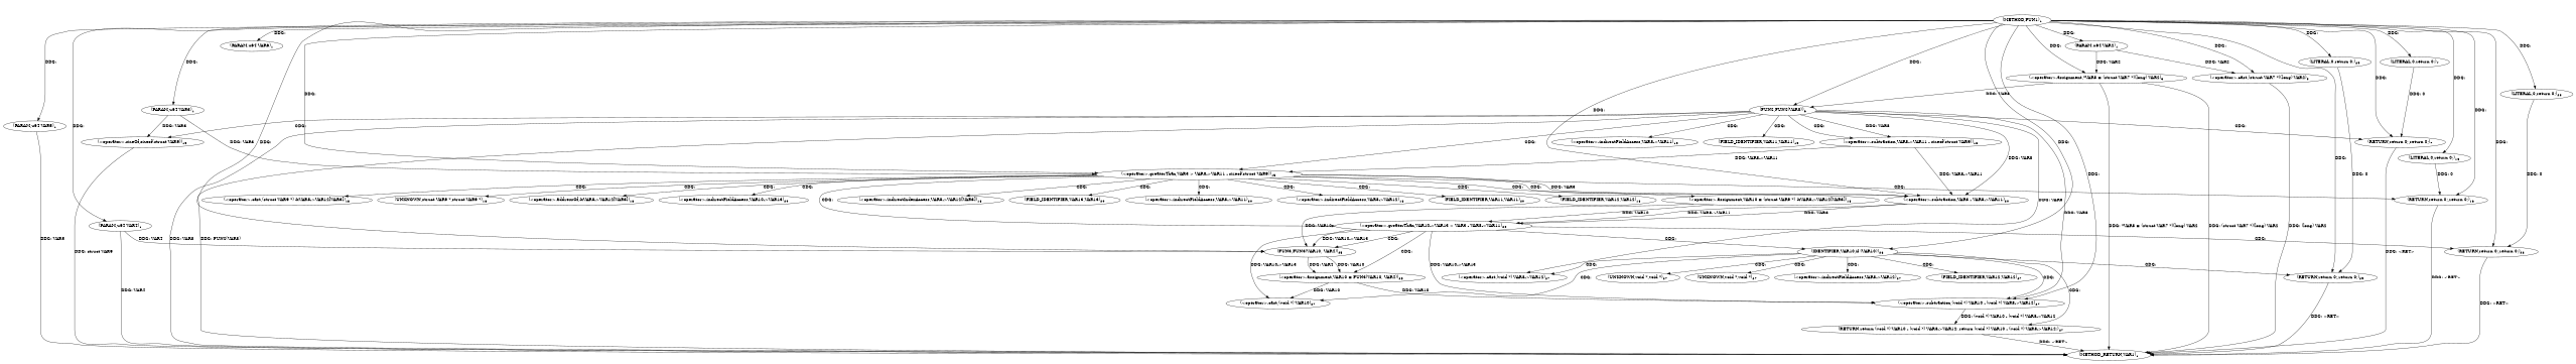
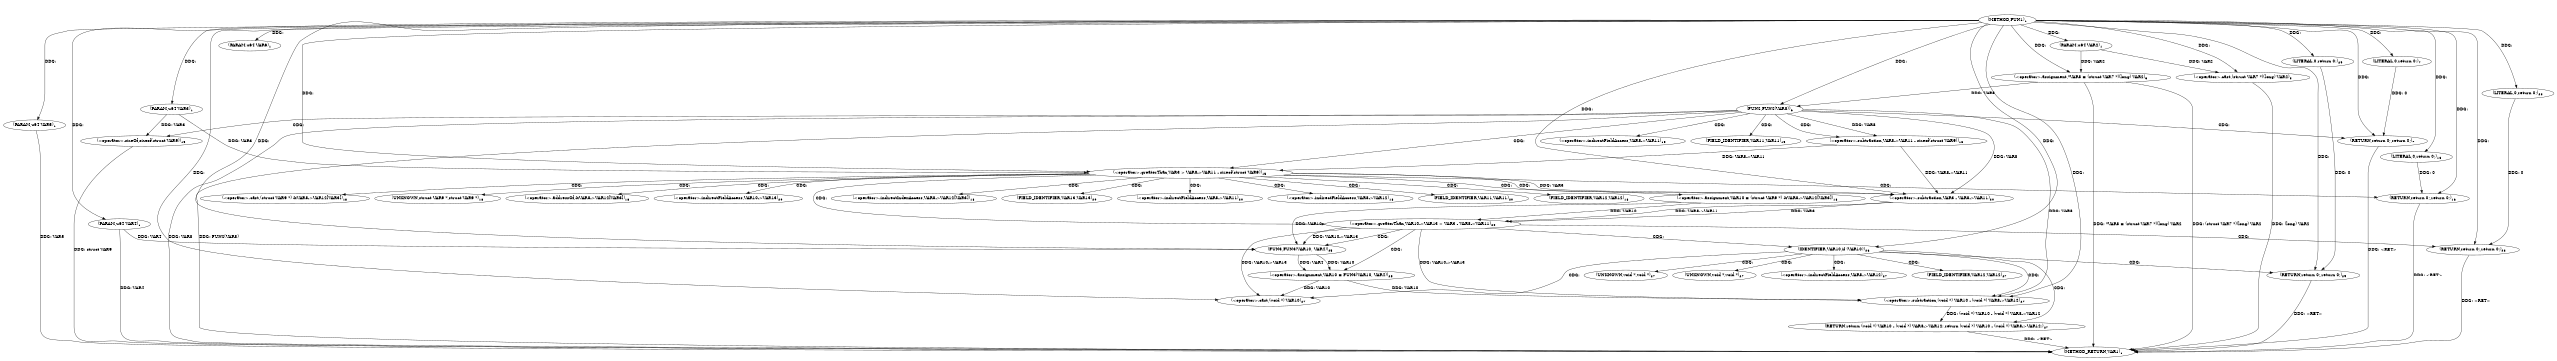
  digraph {
    n1 [label=<(METHOD,FUN1)<SUB>1</SUB>>]
    n2 [label=<(PARAM,u64 VAR2)<SUB>1</SUB>>]
    n3 [label=<(PARAM,u64 VAR3)<SUB>1</SUB>>]
    n4 [label=<(PARAM,u64 VAR4)<SUB>1</SUB>>]
    n5 [label=<(PARAM,u64 VAR5)<SUB>1</SUB>>]
    n6 [label=<(PARAM,u64 VAR6)<SUB>1</SUB>>]
    n7 [label=<(&lt;operator&gt;.assignment,*VAR8 = (struct VAR7 *)(long) VAR2)<SUB>3</SUB>>]
    n8 [label=<(RETURN,return 0;,return 0;)<SUB>29</SUB>>]
    n9 [label=<(FUN2,FUN2(VAR8))<SUB>6</SUB>>]
    n10 [label=<(&lt;operator&gt;.greaterThan,VAR3 &gt; VAR8-&gt;VAR11 - sizeof(struct VAR9))<SUB>15</SUB>>]
    n11 [label=<(IDENTIFIER,VAR10,if (VAR10))<SUB>26</SUB>>]
    n12 [label=<(LITERAL,0,return 0;)<SUB>29</SUB>>]
    n13 [label=<(&lt;operator&gt;.cast,(struct VAR7 *)(long) VAR2)<SUB>3</SUB>>]
    n14 [label=<(RETURN,return 0;,return 0;)<SUB>7</SUB>>]
    n15 [label=<(RETURN,return 0;,return 0;)<SUB>16</SUB>>]
    n16 [label=<(RETURN,return 0;,return 0;)<SUB>23</SUB>>]
    n17 [label=<(FUN3,FUN3(VAR10, VAR4))<SUB>25</SUB>>]
    n18 [label=<(LITERAL,0,return 0;)<SUB>7</SUB>>]
    n19 [label=<(LITERAL,0,return 0;)<SUB>16</SUB>>]
    n20 [label=<(&lt;operator&gt;.subtraction,VAR3 - VAR8-&gt;VAR11)<SUB>20</SUB>>]
    n21 [label=<(LITERAL,0,return 0;)<SUB>23</SUB>>]
    n22 [label=<(&lt;operator&gt;.subtraction,(void *) VAR10 - (void *) VAR8-&gt;VAR12)<SUB>27</SUB>>]
    n23 [label=<(&lt;operator&gt;.cast,(void *) VAR10)<SUB>27</SUB>>]
    n24 [label=<(&lt;operator&gt;.sizeOf,sizeof(struct VAR9))<SUB>15</SUB>>]
    n25 [label=<(METHOD_RETURN,VAR1)<SUB>1</SUB>>]
    n26 [label=<(&lt;operator&gt;.subtraction,VAR8-&gt;VAR11 - sizeof(struct VAR9))<SUB>13</SUB>>]
-   n27 [label=<(&lt;operator&gt;.cast,(void *) VAR8-&gt;VAR12)<SUB>27</SUB>>]
    n28 [label=<(&lt;operator&gt;.indirectFieldAccess,VAR8-&gt;VAR11)<SUB>15</SUB>>]
    n29 [label=<(FIELD_IDENTIFIER,VAR11,VAR11)<SUB>15</SUB>>]
    n30 [label=<(&lt;operator&gt;.assignment,VAR10 = (struct VAR9 *) &amp;VAR8-&gt;VAR12[VAR3])<SUB>18</SUB>>]
    n31 [label=<(&lt;operator&gt;.greaterThan,VAR10-&gt;VAR13 &gt; VAR3 - VAR8-&gt;VAR11)<SUB>20</SUB>>]
    n32 [label=<(&lt;operator&gt;.cast,(struct VAR9 *) &amp;VAR8-&gt;VAR12[VAR3])<SUB>18</SUB>>]
    n33 [label=<(UNKNOWN,struct VAR9 *,struct VAR9 *)<SUB>18</SUB>>]
    n34 [label=<(&lt;operator&gt;.addressOf,&amp;VAR8-&gt;VAR12[VAR3])<SUB>18</SUB>>]
    n35 [label=<(&lt;operator&gt;.indirectFieldAccess,VAR10-&gt;VAR13)<SUB>20</SUB>>]
    n36 [label=<(&lt;operator&gt;.indirectIndexAccess,VAR8-&gt;VAR12[VAR3])<SUB>18</SUB>>]
    n37 [label=<(FIELD_IDENTIFIER,VAR13,VAR13)<SUB>20</SUB>>]
    n38 [label=<(&lt;operator&gt;.indirectFieldAccess,VAR8-&gt;VAR11)<SUB>20</SUB>>]
    n39 [label=<(&lt;operator&gt;.indirectFieldAccess,VAR8-&gt;VAR12)<SUB>18</SUB>>]
    n40 [label=<(FIELD_IDENTIFIER,VAR11,VAR11)<SUB>20</SUB>>]
    n41 [label=<(FIELD_IDENTIFIER,VAR12,VAR12)<SUB>18</SUB>>]
    n42 [label=<(RETURN,return (void *) VAR10 - (void *) VAR8-&gt;VAR12;,return (void *) VAR10 - (void *) VAR8-&gt;VAR12;)<SUB>27</SUB>>]
    n43 [label=<(UNKNOWN,void *,void *)<SUB>27</SUB>>]
    n44 [label=<(UNKNOWN,void *,void *)<SUB>27</SUB>>]
    n45 [label=<(&lt;operator&gt;.indirectFieldAccess,VAR8-&gt;VAR12)<SUB>27</SUB>>]
    n46 [label=<(FIELD_IDENTIFIER,VAR12,VAR12)<SUB>27</SUB>>]
    n47 [label=<(&lt;operator&gt;.assignment,VAR10 = FUN3(VAR10, VAR4))<SUB>25</SUB>>]
    n1 -> n2 [label="DDG: "]
    n1 -> n3 [label="DDG: "]
    n1 -> n4 [label="DDG: "]
    n1 -> n5 [label="DDG: "]
    n1 -> n6 [label="DDG: "]
    n1 -> n7 [label="DDG: "]
    n1 -> n8 [label="DDG: "]
    n1 -> n9 [label="DDG: "]
    n1 -> n10 [label="DDG: "]
    n1 -> n11 [label="DDG: "]
    n1 -> n12 [label="DDG: "]
    n1 -> n13 [label="DDG: "]
    n1 -> n14 [label="DDG: "]
    n1 -> n15 [label="DDG: "]
    n1 -> n16 [label="DDG: "]
    n1 -> n17 [label="DDG: "]
    n1 -> n18 [label="DDG: "]
    n1 -> n19 [label="DDG: "]
    n1 -> n20 [label="DDG: "]
    n1 -> n21 [label="DDG: "]
    n1 -> n22 [label="DDG: "]
+   n1 -> n23 [label="DDG: "]
    n2 -> n7 [label="DDG: VAR2"]
    n2 -> n13 [label="DDG: VAR2"]
    n3 -> n10 [label="DDG: VAR3"]
    n3 -> n24 [label="DDG: VAR3"]
    n4 -> n17 [label="DDG: VAR4"]
    n4 -> n25 [label="DDG: VAR4"]
    n5 -> n25 [label="DDG: VAR5"]
    n7 -> n9 [label="DDG: VAR8"]
    n7 -> n25 [label="DDG: (struct VAR7 *)(long) VAR2"]
    n7 -> n25 [label="DDG: *VAR8 = (struct VAR7 *)(long) VAR2"]
    n8 -> n25 [label="DDG: &lt;RET&gt;"]
    n9 -> n10 [label="CDG: "]
    n9 -> n14 [label="CDG: "]
    n9 -> n20 [label="DDG: VAR8"]
    n9 -> n22 [label="DDG: VAR8"]
    n9 -> n24 [label="CDG: "]
    n9 -> n25 [label="DDG: VAR8"]
    n9 -> n25 [label="DDG: FUN2(VAR8)"]
    n9 -> n26 [label="DDG: VAR8"]
    n9 -> n26 [label="CDG: "]
-   n9 -> n27 [label="DDG: VAR8"]
    n9 -> n28 [label="CDG: "]
    n9 -> n29 [label="CDG: "]
    n10 -> n15 [label="CDG: "]
    n10 -> n20 [label="DDG: VAR3"]
    n10 -> n20 [label="CDG: "]
    n10 -> n30 [label="CDG: "]
    n10 -> n31 [label="CDG: "]
    n10 -> n32 [label="CDG: "]
    n10 -> n33 [label="CDG: "]
    n10 -> n34 [label="CDG: "]
    n10 -> n35 [label="CDG: "]
    n10 -> n36 [label="CDG: "]
    n10 -> n37 [label="CDG: "]
    n10 -> n38 [label="CDG: "]
    n10 -> n39 [label="CDG: "]
    n10 -> n40 [label="CDG: "]
    n10 -> n41 [label="CDG: "]
    n11 -> n8 [label="CDG: "]
    n11 -> n22 [label="CDG: "]
    n11 -> n23 [label="CDG: "]
-   n11 -> n27 [label="CDG: "]
    n11 -> n42 [label="CDG: "]
    n11 -> n43 [label="CDG: "]
    n11 -> n44 [label="CDG: "]
    n11 -> n45 [label="CDG: "]
    n11 -> n46 [label="CDG: "]
    n12 -> n8 [label="DDG: 0"]
    n13 -> n25 [label="DDG: (long) VAR2"]
    n14 -> n25 [label="DDG: &lt;RET&gt;"]
    n15 -> n25 [label="DDG: &lt;RET&gt;"]
    n16 -> n25 [label="DDG: &lt;RET&gt;"]
    n17 -> n47 [label="DDG: VAR10"]
    n17 -> n47 [label="DDG: VAR4"]
    n18 -> n14 [label="DDG: 0"]
    n19 -> n15 [label="DDG: 0"]
    n20 -> n31 [label="DDG: VAR3"]
    n20 -> n31 [label="DDG: VAR8-&gt;VAR11"]
    n21 -> n16 [label="DDG: 0"]
    n22 -> n42 [label="DDG: (void *) VAR10 - (void *) VAR8-&gt;VAR12"]
    n24 -> n25 [label="DDG: struct VAR9"]
    n26 -> n10 [label="DDG: VAR8-&gt;VAR11"]
    n26 -> n20 [label="DDG: VAR8-&gt;VAR11"]
    n30 -> n17 [label="DDG: VAR10"]
    n30 -> n31 [label="DDG: VAR10"]
    n31 -> n11 [label="CDG: "]
    n31 -> n16 [label="CDG: "]
    n31 -> n17 [label="DDG: VAR10-&gt;VAR13"]
    n31 -> n17 [label="CDG: "]
    n31 -> n22 [label="DDG: VAR10-&gt;VAR13"]
    n31 -> n23 [label="DDG: VAR10-&gt;VAR13"]
    n31 -> n47 [label="CDG: "]
    n42 -> n25 [label="DDG: &lt;RET&gt;"]
    n47 -> n22 [label="DDG: VAR10"]
    n47 -> n23 [label="DDG: VAR10"]
  }
